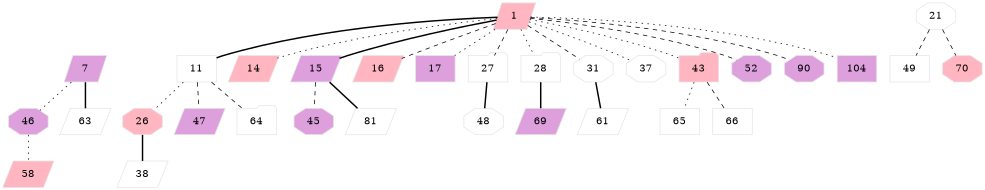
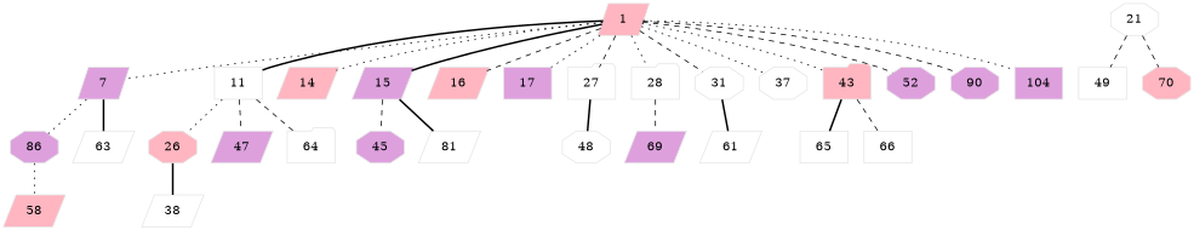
  graph {
    node [color=gray90 fillcolor=white shape=parallelogram style=filled]
    edge [style=dotted]
    1 [fillcolor=lightpink super="+2+5+4+3"]
    7 [fillcolor=plum super="+94+68+62"]
    11 [shape=box super="+23+12"]
    14 [fillcolor=lightpink super="+34+102+60"]
    15 [fillcolor=plum super="+20+30"]
    16 [fillcolor=lightpink]
    17 [fillcolor=plum shape=box]
    27 [shape=folder super="+51"]
    28 [shape=folder super="+44+72"]
    31 [shape=octagon super="+97+57+41+39"]
    37 [shape=octagon]
    43 [fillcolor=lightpink shape=folder super="+56+53"]
    52 [fillcolor=plum shape=octagon super="+92+77"]
    90 [fillcolor=plum shape=octagon]
    104 [fillcolor=plum shape=box]
-   46 [fillcolor=plum shape=octagon]
+   46 [fillcolor=plum shape=octagon label=86]
    63
    26 [fillcolor=lightpink shape=octagon super="+29+59"]
    47 [fillcolor=plum super="+67"]
    64 [shape=folder super="+82"]
    45 [fillcolor=plum shape=octagon super="+80"]
    81 [super="+96"]
    21 [shape=octagon super="+22+86"]
    49 [shape=box]
    70 [fillcolor=lightpink shape=octagon super="+99"]
    48 [shape=octagon super="+101"]
    69 [fillcolor=plum super="+93"]
    61
    65 [shape=box super="+95"]
    66 [shape=box super="+78"]
    58 [fillcolor=lightpink super="+88"]
    38 [super="+71"]
+   1 -- 7
    1 -- 11 [style=bold]
    1 -- 14
    1 -- 15 [style=bold]
    1 -- 16 [style=dashed]
    1 -- 17
    1 -- 27 [style=dashed]
    1 -- 28
    1 -- 31 [style=dashed]
    1 -- 37
    1 -- 43
    1 -- 52 [style=dashed]
    1 -- 90 [style=dashed]
    1 -- 104
    7 -- 46
    7 -- 63 [style=bold]
    11 -- 26
    11 -- 47 [style=dashed]
    11 -- 64 [style=dashed]
    15 -- 45 [style=dashed]
    15 -- 81 [style=bold]
    27 -- 48 [style=bold]
-   28 -- 69 [style=bold]
+   28 -- 69 [style=dashed]
    31 -- 61 [style=bold]
-   43 -- 65
+   43 -- 65 [style=bold]
    43 -- 66 [style=dashed]
    46 -- 58
    26 -- 38 [style=bold]
    21 -- 49 [style=dashed]
    21 -- 70 [style=dashed]
  }
